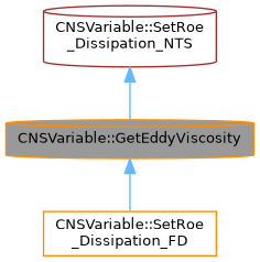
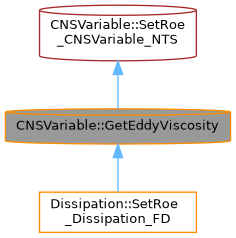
  digraph {
    rankdir=TB
    node [color=darkorange fillcolor=white fontname=Helvetica fontsize=10 shape=cylinder style=filled]
    edge [color=steelblue1 dir=back fontname=Helvetica fontsize=10 labelfontname=Helvetica labelfontsize=10 style=solid]
    n1 [fillcolor=grey60 fontcolor=black height=0.2 label="CNSVariable::GetEddyViscosity" width=0.4]
-   n2 [height=0.2 label="CNSVariable::SetRoe\l_Dissipation_FD" shape=box width=0.4]
-   n3 [color=brown height=0.2 label="CNSVariable::SetRoe\l_Dissipation_NTS" width=0.4]
+   n2 [height=0.2 label="Dissipation::SetRoe\l_Dissipation_FD" shape=box width=0.4]
+   n3 [color=brown height=0.2 label="CNSVariable::SetRoe\l_CNSVariable_NTS" width=0.4]
    n1 -> n2
    n3 -> n1
  }
